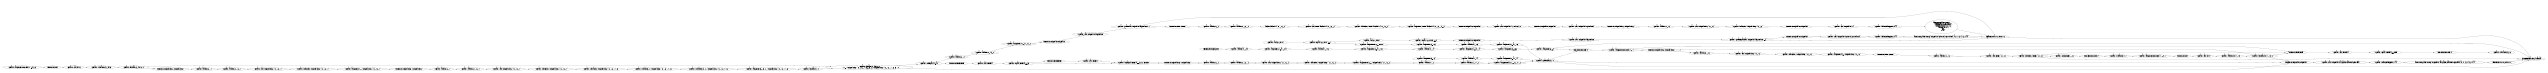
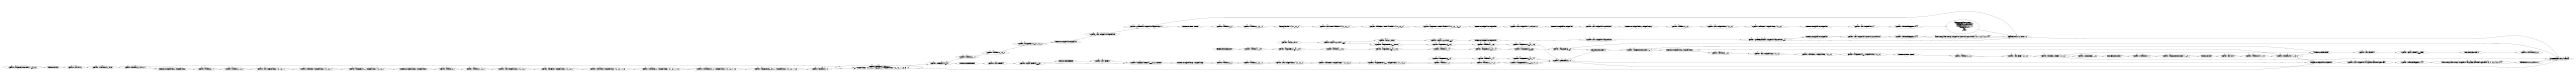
  digraph {
    rankdir=LR
    n1 [label="(<operator>.assignment,v2 = a1 + 240)"]
    n2 [label="(<operator>.addition,a1 + 108)"]
    n3 [label="(<operator>.assignment,v3 = a1 + 108)"]
    n4 [label="(<operator>.addition,a1 + 240)"]
    n5 [label="(<operator>.addition,a1 + 44)"]
    n6 [label="(<operator>.assignment,v4 = a1 + 44)"]
    n7 [label="(<operator>.assignment,v5 = 388)"]
    n8 [label="(<operator>.assignment,v6 = 0)"]
    n9 [label="(LODWORD,LODWORD(v7))"]
    n10 [label="(BYTE_RETURN,__int64 __fastcall)"]
    n11 [label="(<operator>.assignment,LODWORD(v7) = 1)"]
    n12 [label="(UNKNOWN,unsigned __int8 *,unsigned __int8 *)"]
    n13 [label="(UNKNOWN,_BYTE,_BYTE)"]
    n14 [label="(<operator>.addition,v2 + v8)"]
    n15 [label="(<operator>.cast,(_BYTE)v9)"]
    n16 [label="(<operator>.assignment,v9 = *(unsigned __int8 *)(v2 + v8))"]
    n17 [label="(UNKNOWN,_BYTE *,_BYTE *)"]
    n18 [label="(<operator>.addition,v2 + v8)"]
    n19 [label="(<operator>.indirection,*(unsigned __int8 *)(v2 + v8))"]
    n20 [label="(<operator>.cast,(unsigned __int8 *)(v2 + v8))"]
    n21 [label="(<operator>.indirection,*(_BYTE *)(v2 + v8))"]
    n22 [label="(<operator>.preIncrement,++v8)"]
    n23 [label="(LODWORD,LODWORD(v7))"]
    n24 [label="(<operator>.cast,(_BYTE *)(v2 + v8))"]
    n25 [label="(<operator>.subtraction,v7 - 1)"]
    n26 [label="(<operator>.assignment,LODWORD(v7) = v7 - 1)"]
    n27 [label="(UNKNOWN,int,int)"]
    n28 [label="(<operator>.cast,(int)v7)"]
    n29 [label="(<operator>.lessThan,(int)v7 + v5 < 2)"]
    n30 [label="(UNKNOWN,unsigned int,unsigned int)"]
    n31 [label="(<operator>.cast,(unsigned int)\"bad packet, malformed option field\")"]
    n32 [label="(<operator>.addition,(int)v7 + v5)"]
    n33 [label="(<operator>.equals,(_BYTE)v9 == 0xFF)"]
    n34 [label="(LODWORD,LODWORD(v7))"]
    n35 [label="(<operator>.and,v6 & 0x101)"]
    n36 [label="(<operator>.equals,(v6 & 0x101) == 1)"]
    n37 [label="(<operator>.subtraction,v5 - v8)"]
    n38 [label="(<operators>.assignmentOr,v6 |= 0x101u)"]
    n39 [label="(<operator>.and,v6 & 0x202)"]
    n40 [label="(<operator>.assignment,v5 = 128)"]
    n41 [label="(<operator>.equals,(v6 & 0x202) == 2)"]
    n42 [label="(<operator>.addition,a1 + 108)"]
    n43 [label="(<operator>.assignment,v2 = a1 + 108)"]
    n44 [label="(<operator>.greaterThan,v5 > 0)"]
    n45 [label="(UNKNOWN,unsigned int,unsigned int)"]
    n46 [label="(<operator>.cast,(unsigned int)dhcp_verbose)"]
    n47 [label="(<operator>.assignment,v5 = 64)"]
    n48 [label="(<operator>.addition,a1 + 44)"]
    n49 [label="(<operator>.assignment,v2 = a1 + 44)"]
    n50 [label="(<operator>.greaterEqualsThan,(unsigned int)dhcp_verbose >= 3)"]
    n51 [label="(UNKNOWN,unsigned int,unsigned int)"]
    n52 [label="(RETURN,return v10;,return v10;)"]
    n53 [label="(<operator>.cast,(unsigned int)\"option 0x%02x not found\")"]
    n54 [label="(bb_error_msg,bb_error_msg((unsigned int)\"option 0x%02x not found\", a2, v7, v5, v4, v3, v14[0]))"]
    n55 [label="(<operator>.indirectIndexAccess,v14[0])"]
    n56 [label="(<operator>.assignment,LODWORD(v7) = v5 - v8)"]
    n57 [label="(UNKNOWN,int,int)"]
    n58 [label="(<operator>.cast,(int)v8)"]
    n59 [label="(<operator>.logicalOr,v5 - (int)v8 < 2\n        || (v7 = *(unsigned __int8 *)(v2 + v8 + 1), v5 = v5 - 2 - *(unsigned __int8 *)(v2 + v8 + 1) - v8, v5 < 0))"]
    n60 [label="(<operator>.notEquals,v9 != a2)"]
    n61 [label="(UNKNOWN,_BYTE,_BYTE)"]
    n62 [label="(<operator>.addition,v8 + 2)"]
    n63 [label="(<operator>.lessThan,v5 - (int)v8 < 2)"]
    n64 [label="(UNKNOWN,unsigned __int8 *,unsigned __int8 *)"]
    n65 [label="(<operator>.addition,v8 + 1)"]
    n66 [label="(<operator>.subtraction,v5 - (int)v8)"]
    n67 [label="(<operator>.assignment,v7 = *(unsigned __int8 *)(v2 + v8 + 1))"]
    n68 [label="(UNKNOWN,unsigned __int8 *,unsigned __int8 *)"]
    n69 [label="(<operator>.addition,v8 + 1)"]
    n70 [label="(<operator>.indirection,*(unsigned __int8 *)(v2 + v8 + 1))"]
    n71 [label="(<operator>.cast,(unsigned __int8 *)(v2 + v8 + 1))"]
    n72 [label="(<operator>.addition,v2 + v8 + 1)"]
    n73 [label="(<operator>.assignment,v5 = v5 - 2 - *(unsigned __int8 *)(v2 + v8 + 1) - v8)"]
    n74 [label="(<operator>.lessThan,v5 < 0)"]
    n75 [label="(<operator>.subtraction,v5 - 2 - *(unsigned __int8 *)(v2 + v8 + 1) - v8)"]
    n76 [label="(<operator>.subtraction,2 - *(unsigned __int8 *)(v2 + v8 + 1) - v8)"]
    n77 [label="(<operator>.subtraction,*(unsigned __int8 *)(v2 + v8 + 1) - v8)"]
    n78 [label="(<operator>.indirection,*(unsigned __int8 *)(v2 + v8 + 1))"]
    n79 [label="(<operator>.cast,(unsigned __int8 *)(v2 + v8 + 1))"]
    n80 [label="(<operator>.addition,v2 + v8 + 1)"]
    n81 [label="(bb_error_msg,bb_error_msg((unsigned int)\"bad packet, malformed option field\", a2, v7, v5, v4, v3, v14[0]))"]
    n82 [label="(RETURN,return v10;,return v10;)"]
    n83 [label="(<operator>.indirectIndexAccess,v14[0])"]
    n84 [label="(<operator>.cast,(_BYTE)v9)"]
    n85 [label="(<operator>.addition,v2 + v8 + 2)"]
    n86 [label="(<operator>.logicalAnd,(_BYTE)v9 == 52 && (_BYTE)v7)"]
    n87 [label="(UNKNOWN,unsigned __int8 *,unsigned __int8 *)"]
    n88 [label="(<operator>.addition,v8 + 2)"]
    n89 [label="(<operator>.addition,v7 + 2)"]
    n90 [label="(<operator>.addition,v8 + v7 + 2)"]
    n91 [label="(<operator>.equals,(_BYTE)v9 == 52)"]
    n92 [label="(UNKNOWN,_BYTE,_BYTE)"]
    n93 [label="(<operator>.cast,(_BYTE)v7)"]
    n94 [label="(<operators>.assignmentOr,v6 |= *(unsigned __int8 *)(v2 + v8 + 2))"]
    n95 [label="(<operator>.indirection,*(unsigned __int8 *)(v2 + v8 + 2))"]
    n96 [label="(<operator>.cast,(unsigned __int8 *)(v2 + v8 + 2))"]
    n97 [label="(<operator>.addition,v2 + v8 + 2)"]
    n98 [label="(<operator>.assignmentPlus,v2 += v8 + v7 + 2)"]
    n99 [label="(<operator>.assignment,v10 = v2 + v8 + 2)"]
    n100 [label="(UNKNOWN,unsigned int,unsigned int)"]
    n101 [label="(<operator>.cast,(unsigned int)dhcp_verbose)"]
    n102 [label="(<operator>.greaterThan,(unsigned int)dhcp_verbose > 1)"]
    n103 [label="(UNKNOWN,_BYTE *,_BYTE *)"]
    n104 [label="(<operator>.addition,v8 + 2)"]
    n105 [label="(<operator>.assignment,*(_BYTE *)bin2hex(v14, v2 + v8 + 2) = 0)"]
    n106 [label="(UNKNOWN,unsigned int,unsigned int)"]
    n107 [label="(<operator>.cast,(unsigned int)\"%s: 0x%02x %s\")"]
    n108 [label="(<operator>.indirection,*(_BYTE *)bin2hex(v14, v2 + v8 + 2))"]
    n109 [label="(<operator>.cast,(_BYTE *)bin2hex(v14, v2 + v8 + 2))"]
    n110 [label="(<operator>.addition,v2 + v8 + 2)"]
-   n111 [label="(bin2hex,bin2hex(v14, v2 + v8 + 2))"]
+   n111 [label="(bin2msg,bin2hex(v14, v2 + v8 + 2))"]
    n112 [label="(bb_error_msg,bb_error_msg(\n          (unsigned int)\"%s: 0x%02x %s\",\n          (unsigned int)\"option found\",\n          *(unsigned __int8 *)(v2 + v8),\n          (unsigned int)v14,\n          v12,\n          v13,\n          v14[0]))"]
    n113 [label="(UNKNOWN,unsigned int,unsigned int)"]
    n114 [label="(<operator>.cast,(unsigned int)\"option found\")"]
    n115 [label="(UNKNOWN,unsigned __int8 *,unsigned __int8 *)"]
    n116 [label="(<operator>.addition,v2 + v8)"]
    n117 [label="(<operator>.indirection,*(unsigned __int8 *)(v2 + v8))"]
    n118 [label="(UNKNOWN,unsigned int,unsigned int)"]
    n119 [label="(<operator>.cast,(unsigned int)v14)"]
    n120 [label="(<operator>.cast,(unsigned __int8 *)(v2 + v8))"]
    n121 [label="(<operator>.indirectIndexAccess,v14[0])"]
    n122 [label="(METHOD,found_get_option)"]
    n1 -> n2
    n2 -> n3
    n3 -> n5
    n4 -> n1
    n5 -> n6
    n6 -> n7
    n7 -> n8
    n8 -> n9
    n8 -> n10
    n9 -> n11
    n11 -> n12
    n11 -> n13
    n12 -> n14
    n13 -> n15
    n14 -> n20
    n15 -> n33
    n16 -> n17
    n17 -> n18
    n18 -> n24
    n19 -> n16
    n20 -> n19
    n21 -> n10
    n21 -> n13
    n21 -> n22
    n22 -> n23
    n23 -> n25
    n24 -> n21
    n25 -> n26
    n26 -> n27
    n27 -> n28
    n28 -> n32
    n29 -> n12
    n29 -> n13
    n29 -> n30
    n30 -> n31
    n31 -> n83
    n32 -> n29
    n33 -> n34
    n34 -> n37
    n35 -> n36
    n36 -> n38
    n36 -> n39
    n38 -> n40
    n39 -> n41
    n40 -> n42
    n41 -> n45
    n42 -> n43
    n43 -> n44
    n44 -> n9
    n44 -> n10
    n44 -> n30
    n45 -> n46
    n46 -> n50
    n47 -> n48
    n48 -> n49
    n49 -> n44
    n50 -> n51
    n50 -> n52
    n51 -> n53
    n52 -> n10
    n53 -> n55
    n54 -> n52
    n55 -> n54
    n56 -> n57
    n57 -> n58
    n58 -> n66
    n59 -> n30
    n59 -> n60
    n60 -> n61
    n60 -> n62
    n61 -> n84
    n62 -> n85
    n63 -> n59
    n63 -> n64
    n64 -> n65
    n65 -> n72
    n66 -> n63
    n67 -> n68
    n68 -> n69
    n69 -> n80
    n70 -> n67
    n71 -> n70
    n72 -> n71
    n73 -> n74
    n74 -> n59
    n75 -> n73
    n76 -> n75
    n77 -> n76
    n78 -> n77
    n79 -> n78
    n80 -> n79
    n81 -> n82
    n82 -> n10
    n83 -> n81
    n84 -> n91
    n85 -> n99
    n86 -> n87
    n87 -> n88
    n88 -> n97
    n89 -> n90
-   n90 -> n98
+   n98 -> n90
    n91 -> n86
    n91 -> n92
    n92 -> n93
    n93 -> n86
    n94 -> n89
    n95 -> n94
    n96 -> n95
    n97 -> n96
    n98 -> n44
    n99 -> n100
    n100 -> n101
    n101 -> n102
    n102 -> n52
    n102 -> n103
    n103 -> n104
    n104 -> n110
    n105 -> n106
    n106 -> n107
    n107 -> n113
    n108 -> n105
    n109 -> n108
    n110 -> n111
    n111 -> n109
    n112 -> n52
    n113 -> n114
    n114 -> n115
    n115 -> n116
    n116 -> n120
    n117 -> n118
    n118 -> n119
    n119 -> n121
    n120 -> n117
    n121 -> n112
    n122 -> n4
  }
